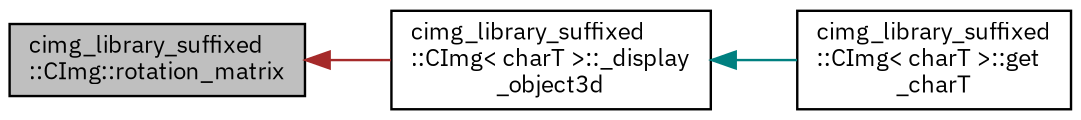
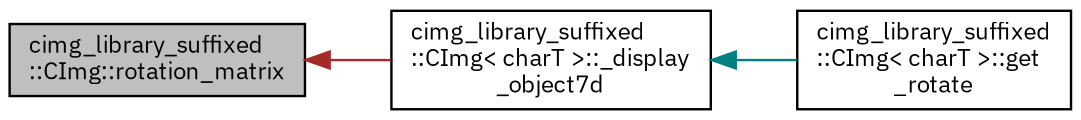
  digraph {
    fontname="IBM Plex Sans"
    rankdir=LR
    node [color=black fillcolor=white fontname="IBM Plex Sans" fontsize=10 shape=record style=filled]
    edge [dir=back fontname="IBM Plex Sans" fontsize=10 labelfontname=Helvetica labelfontsize=10 style=solid]
    n1 [fillcolor=grey75 fontcolor=black height=0.2 label="cimg_library_suffixed\l::CImg::rotation_matrix" width=0.4]
-   n2 [height=0.2 label="cimg_library_suffixed\l::CImg\< charT \>::_display\l_object3d" width=0.4]
-   n3 [height=0.2 label="cimg_library_suffixed\l::CImg\< charT \>::get\l_charT" width=0.4]
+   n2 [height=0.2 label="cimg_library_suffixed\l::CImg\< charT \>::_display\l_object7d" width=0.4]
+   n3 [height=0.2 label="cimg_library_suffixed\l::CImg\< charT \>::get\l_rotate" width=0.4]
    n1 -> n2 [color=brown]
    n2 -> n3 [color=teal]
  }
